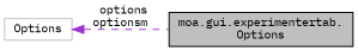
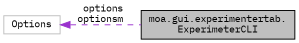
  digraph {
    rankdir=LR
    fontname="IBM Plex Mono"
    node [fontname="IBM Plex Mono" fontsize=10 shape=record style=filled]
-   n1 [color=black fillcolor=grey75 fontcolor=black height=0.2 label="moa.gui.experimentertab.\lOptions" width=0.4]
+   n1 [color=black fillcolor=grey75 fontcolor=black height=0.2 label="moa.gui.experimentertab.\lExperimeterCLI" width=0.4]
    n2 [color=grey75 fillcolor=white height=0.2 label=Options width=0.4]
    n2 -> n1 [color=darkorchid3 dir=back fontname="IBM Plex Mono" fontsize=10 label=" options\noptionsm" labelfontname=Helvetica labelfontsize=10 style=dashed]
  }
